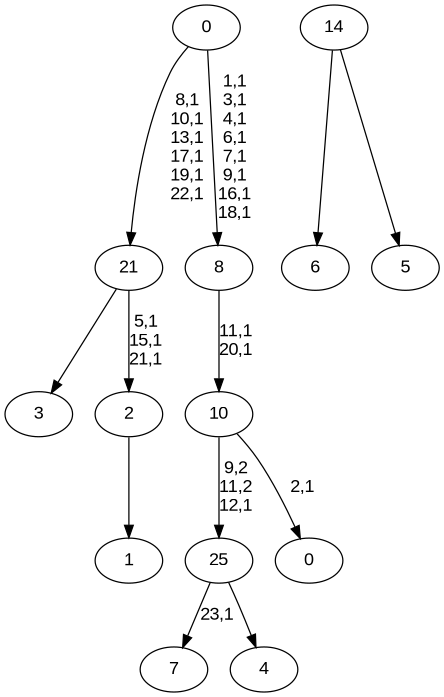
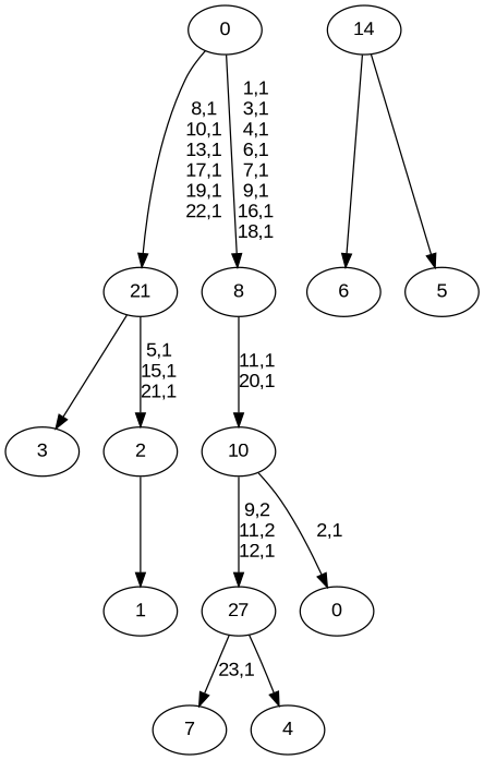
  digraph {
    fontname="Liberation Sans"
    node [fontname="Liberation Sans"]
    edge [fontname="Liberation Sans"]
    n1 [label=7]
    n2 [label=6]
    n3 [label=5]
    n4 [label=4]
-   27 [label=25]
+   27
    n6 [label=3]
    n7 [label=2]
    n8 [label=1]
    21
    14
    n11 [label=0]
    10
    8
    0
    27 -> n1 [label="23,1"]
    27 -> n4
    n7 -> n8
    21 -> n6
    21 -> n7 [label="5,1\n15,1\n21,1"]
    14 -> n2
    14 -> n3
    10 -> 27 [label="9,2\n11,2\n12,1"]
    10 -> n11 [label="2,1"]
    8 -> 10 [label="11,1\n20,1"]
    0 -> 21 [label="8,1\n10,1\n13,1\n17,1\n19,1\n22,1"]
    0 -> 8 [label="1,1\n3,1\n4,1\n6,1\n7,1\n9,1\n16,1\n18,1"]
  }
